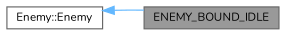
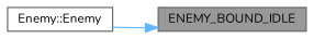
  digraph {
    rankdir=RL
    fontname=Nunito
    node [fontname=Nunito fontsize=10 shape=box style=filled]
    n1 [color=gray40 fillcolor=grey60 fontcolor=black height=0.2 label=ENEMY_BOUND_IDLE width=0.4]
    n2 [color=grey40 fillcolor=white height=0.2 label="Enemy::Enemy" width=0.4]
-   n2 -> n1 [color=steelblue1 dir=back fontname=Nunito fontsize=10 labelfontname=Helvetica labelfontsize=10 style=solid]
+   n1 -> n2 [color=steelblue1 dir=back fontname=Nunito fontsize=10 labelfontname=Helvetica labelfontsize=10 style=solid]
  }
